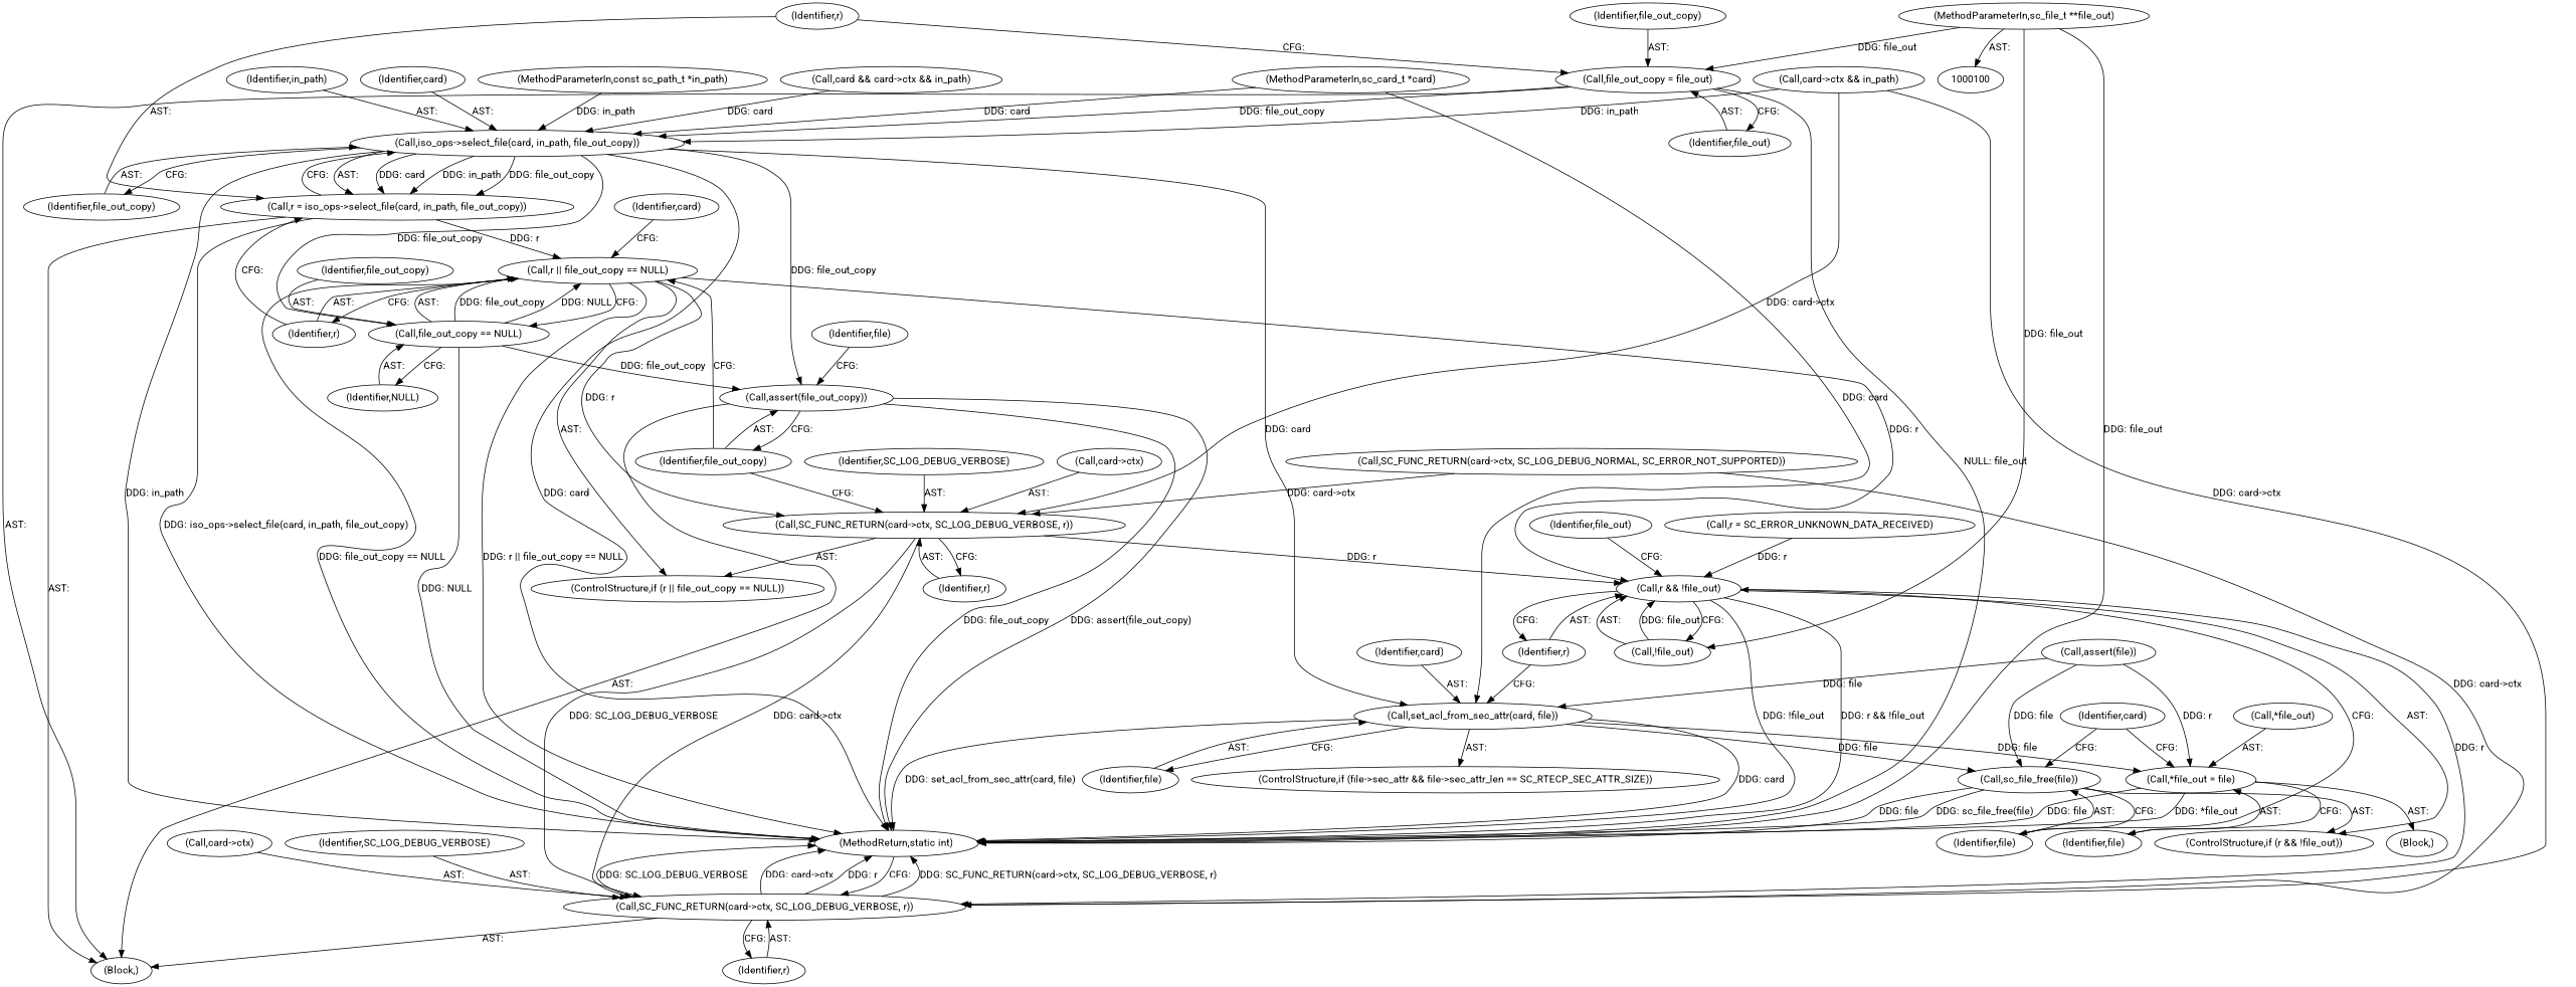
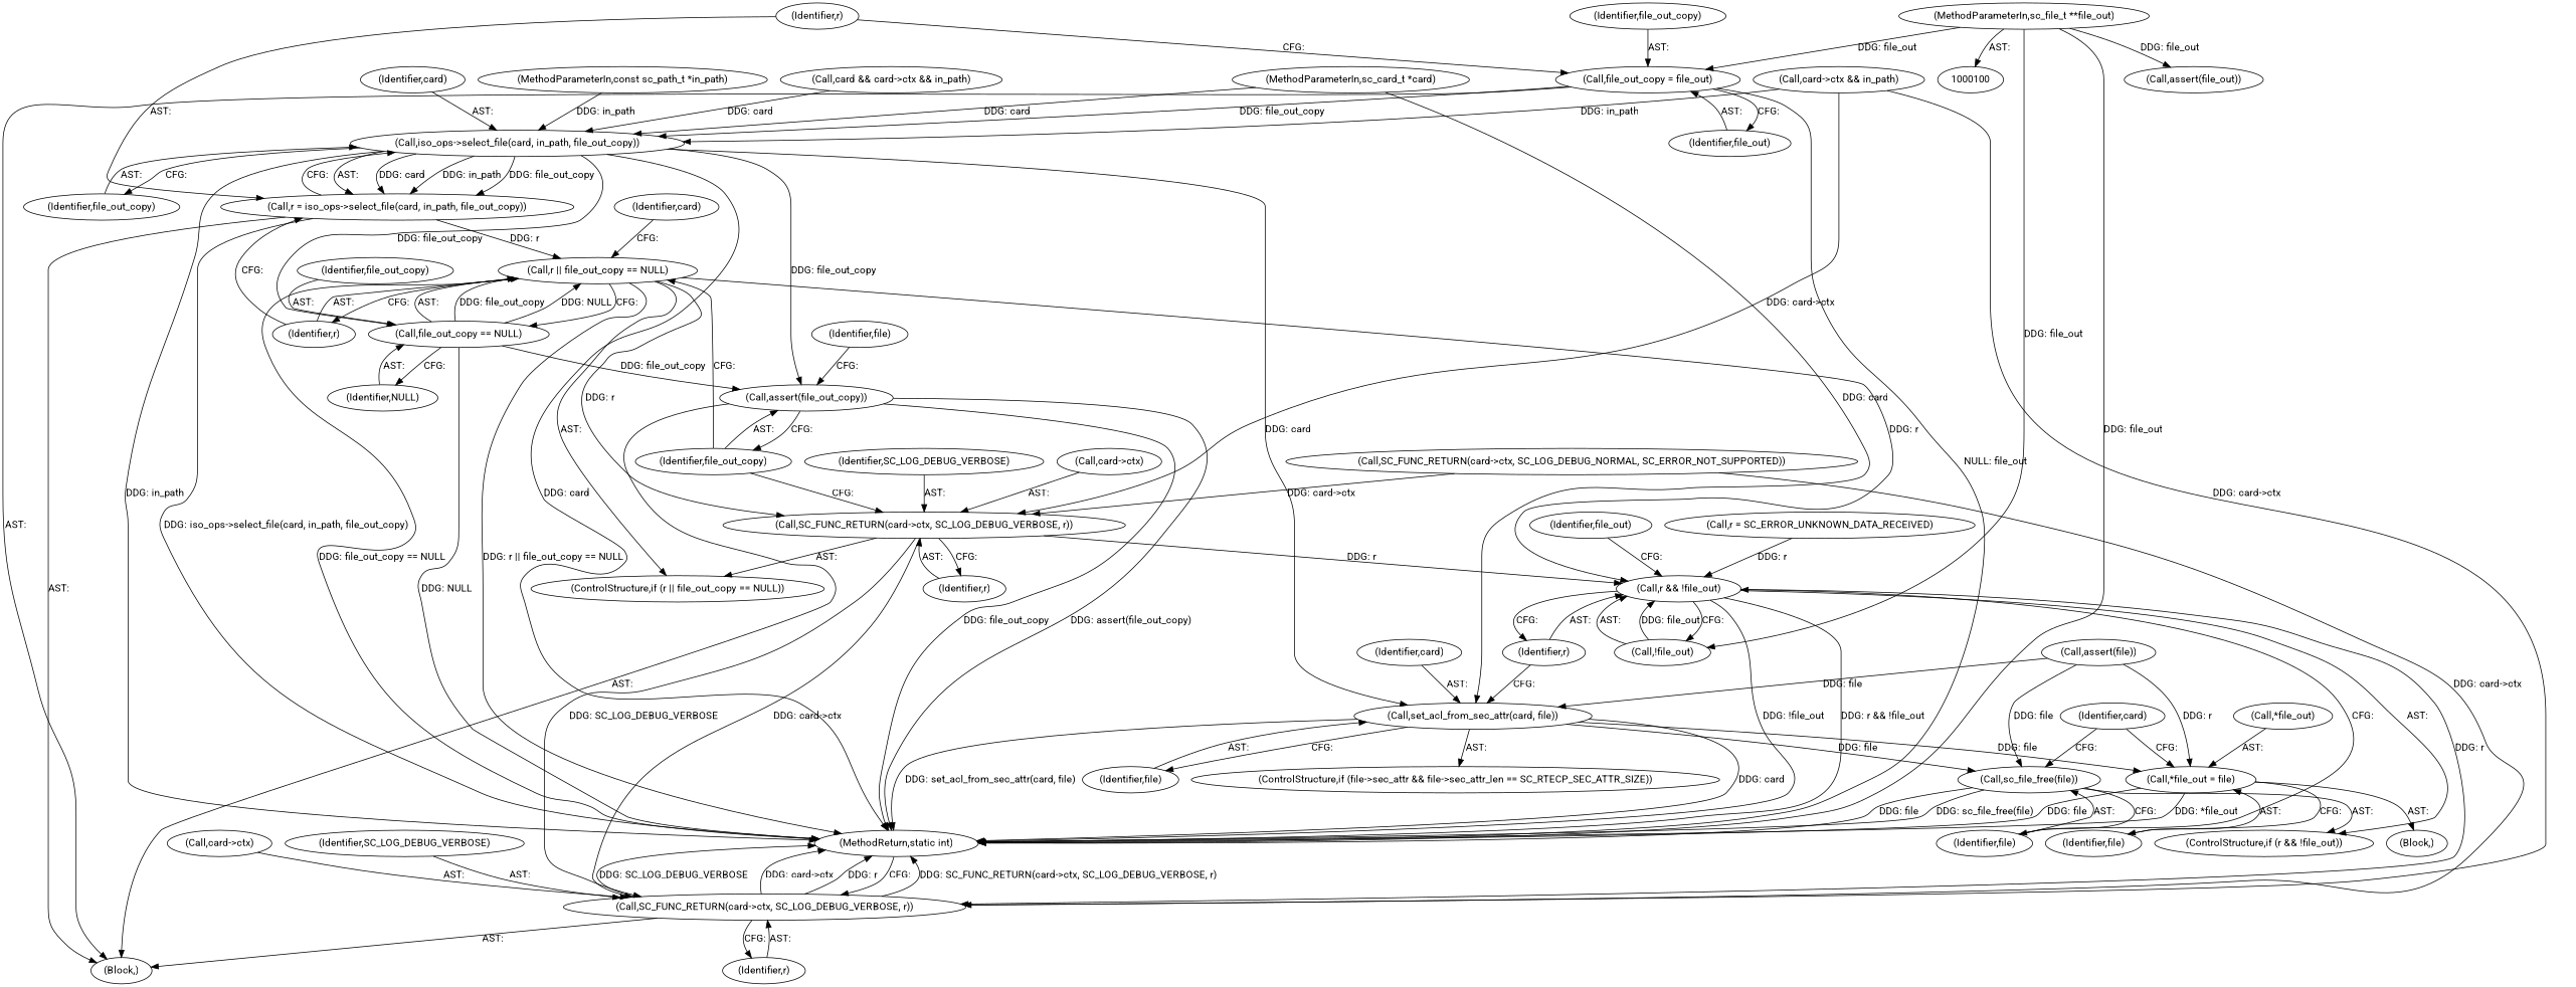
  digraph {
    fontname=Roboto
    node [fontname=Roboto]
    edge [fontname=Roboto]
    n1 [label="(Call,file_out_copy = file_out)"]
    n2 [label="(Call,iso_ops->select_file(card, in_path, file_out_copy))"]
    n3 [label="(Block,)"]
    n4 [label="(Identifier,file_out)"]
    n5 [label="(MethodReturn,static int)"]
    n6 [label="(Call,r = iso_ops->select_file(card, in_path, file_out_copy))"]
    n7 [label="(Call,file_out_copy == NULL)"]
    n8 [label="(Call,assert(file_out_copy))"]
    n9 [label="(Call,set_acl_from_sec_attr(card, file))"]
    n10 [label="(Identifier,file_out_copy)"]
    n11 [label="(Call,SC_FUNC_RETURN(card->ctx, SC_LOG_DEBUG_VERBOSE, r))"]
    n12 [label="(MethodParameterIn,sc_file_t **file_out)"]
    n13 [label="(Call,!file_out)"]
+   n14 [label="(Call,assert(file_out))"]
    1000100
    n16 [label="(Call,r && !file_out)"]
    n17 [label="(Call,r || file_out_copy == NULL)"]
    n18 [label="(Identifier,NULL)"]
    n19 [label="(Identifier,file_out_copy)"]
    n20 [label="(Call,sc_file_free(file))"]
    n21 [label="(Call,*file_out = file)"]
    n22 [label="(ControlStructure,if (file->sec_attr && file->sec_attr_len == SC_RTECP_SEC_ATTR_SIZE))"]
    n23 [label="(Identifier,file)"]
    n24 [label="(Call,SC_FUNC_RETURN(card->ctx, SC_LOG_DEBUG_VERBOSE, r))"]
    n25 [label="(ControlStructure,if (r || file_out_copy == NULL))"]
    n26 [label="(Identifier,r)"]
    n27 [label="(Identifier,r)"]
    n28 [label="(ControlStructure,if (r && !file_out))"]
    n29 [label="(Identifier,r)"]
    n30 [label="(Identifier,r)"]
    n31 [label="(Identifier,file)"]
    n32 [label="(Identifier,file)"]
    n33 [label="(Block,)"]
    n34 [label="(Call,*file_out)"]
    n35 [label="(MethodParameterIn,sc_card_t *card)"]
    n36 [label="(Identifier,card)"]
    n37 [label="(Identifier,card)"]
    n38 [label="(Call,SC_FUNC_RETURN(card->ctx, SC_LOG_DEBUG_NORMAL, SC_ERROR_NOT_SUPPORTED))"]
-   n39 [label="(Identifier,in_path)"]
    n40 [label="(Call,r = SC_ERROR_UNKNOWN_DATA_RECEIVED)"]
    n41 [label="(Call,card->ctx)"]
    n42 [label="(Call,assert(file))"]
    n43 [label="(Identifier,SC_LOG_DEBUG_VERBOSE)"]
    n44 [label="(Identifier,SC_LOG_DEBUG_VERBOSE)"]
    n45 [label="(Call,card->ctx && in_path)"]
    n46 [label="(Identifier,file_out)"]
    n47 [label="(Identifier,r)"]
    n48 [label="(Identifier,file)"]
    n49 [label="(Identifier,card)"]
    n50 [label="(Identifier,file_out_copy)"]
    n51 [label="(Identifier,file_out_copy)"]
    n52 [label="(MethodParameterIn,const sc_path_t *in_path)"]
    n53 [label="(Identifier,card)"]
    n54 [label="(Call,card->ctx)"]
    n55 [label="(Call,card && card->ctx && in_path)"]
    n1 -> n2 [label="DDG: file_out_copy"]
    n1 -> n3 [label="AST: "]
    n1 -> n4 [label="CFG: "]
    n1 -> n5 [label="NULL: file_out"]
    n2 -> n5 [label="DDG: card"]
    n2 -> n5 [label="DDG: in_path"]
    n2 -> n6 [label="AST: "]
    n2 -> n6 [label="DDG: card"]
    n2 -> n6 [label="DDG: in_path"]
    n2 -> n6 [label="DDG: file_out_copy"]
    n2 -> n7 [label="DDG: file_out_copy"]
    n2 -> n8 [label="DDG: file_out_copy"]
    n2 -> n9 [label="DDG: card"]
    n2 -> n10 [label="CFG: "]
    n4 -> n1 [label="AST: "]
    n5 -> n11 [label="CFG: "]
    n6 -> n2 [label="CFG: "]
    n6 -> n3 [label="AST: "]
    n6 -> n5 [label="DDG: iso_ops->select_file(card, in_path, file_out_copy)"]
    n6 -> n17 [label="DDG: r"]
    n7 -> n5 [label="DDG: NULL"]
    n7 -> n8 [label="DDG: file_out_copy"]
    n7 -> n17 [label="AST: "]
    n7 -> n17 [label="DDG: file_out_copy"]
    n7 -> n17 [label="DDG: NULL"]
    n7 -> n18 [label="CFG: "]
    n8 -> n3 [label="AST: "]
    n8 -> n5 [label="DDG: assert(file_out_copy)"]
    n8 -> n5 [label="DDG: file_out_copy"]
    n8 -> n19 [label="CFG: "]
    n9 -> n5 [label="DDG: card"]
    n9 -> n5 [label="DDG: set_acl_from_sec_attr(card, file)"]
    n9 -> n20 [label="DDG: file"]
    n9 -> n21 [label="DDG: file"]
    n9 -> n22 [label="AST: "]
    n9 -> n23 [label="CFG: "]
    n10 -> n2 [label="AST: "]
    n11 -> n3 [label="AST: "]
    n11 -> n5 [label="DDG: SC_FUNC_RETURN(card->ctx, SC_LOG_DEBUG_VERBOSE, r)"]
    n11 -> n5 [label="DDG: SC_LOG_DEBUG_VERBOSE"]
    n11 -> n5 [label="DDG: card->ctx"]
    n11 -> n5 [label="DDG: r"]
    n11 -> n30 [label="CFG: "]
    n12 -> n1 [label="DDG: file_out"]
    n12 -> n5 [label="DDG: file_out"]
    n12 -> n13 [label="DDG: file_out"]
+   n12 -> n14 [label="DDG: file_out"]
    n12 -> 1000100 [label="AST: "]
    n13 -> n16 [label="AST: "]
    n13 -> n16 [label="DDG: file_out"]
    n16 -> n5 [label="DDG: !file_out"]
    n16 -> n5 [label="DDG: r && !file_out"]
    n16 -> n11 [label="DDG: r"]
    n16 -> n13 [label="CFG: "]
    n16 -> n28 [label="AST: "]
    n16 -> n29 [label="CFG: "]
    n17 -> n5 [label="DDG: file_out_copy == NULL"]
    n17 -> n5 [label="DDG: r || file_out_copy == NULL"]
    n17 -> n7 [label="CFG: "]
    n17 -> n16 [label="DDG: r"]
    n17 -> n24 [label="DDG: r"]
    n17 -> n25 [label="AST: "]
    n17 -> n26 [label="CFG: "]
    n18 -> n7 [label="AST: "]
    n19 -> n8 [label="AST: "]
    n19 -> n17 [label="CFG: "]
    n19 -> n24 [label="CFG: "]
    n20 -> n5 [label="DDG: file"]
    n20 -> n5 [label="DDG: sc_file_free(file)"]
    n20 -> n28 [label="AST: "]
    n20 -> n31 [label="CFG: "]
    n21 -> n5 [label="DDG: *file_out"]
    n21 -> n5 [label="DDG: file"]
    n21 -> n32 [label="CFG: "]
    n21 -> n33 [label="AST: "]
    n23 -> n9 [label="AST: "]
    n24 -> n11 [label="DDG: card->ctx"]
    n24 -> n11 [label="DDG: SC_LOG_DEBUG_VERBOSE"]
    n24 -> n16 [label="DDG: r"]
    n24 -> n25 [label="AST: "]
    n24 -> n27 [label="CFG: "]
    n26 -> n6 [label="CFG: "]
    n26 -> n17 [label="AST: "]
    n27 -> n24 [label="AST: "]
    n29 -> n9 [label="CFG: "]
    n29 -> n16 [label="AST: "]
    n30 -> n11 [label="AST: "]
    n31 -> n16 [label="CFG: "]
    n31 -> n20 [label="AST: "]
    n32 -> n21 [label="AST: "]
    n34 -> n21 [label="AST: "]
    n35 -> n2 [label="DDG: card"]
    n35 -> n9 [label="DDG: card"]
    n36 -> n17 [label="CFG: "]
    n37 -> n9 [label="AST: "]
    n38 -> n11 [label="DDG: card->ctx"]
    n38 -> n24 [label="DDG: card->ctx"]
-   n39 -> n2 [label="AST: "]
    n40 -> n16 [label="DDG: r"]
    n41 -> n11 [label="AST: "]
    n42 -> n9 [label="DDG: file"]
    n42 -> n20 [label="DDG: file"]
    n42 -> n21 [label="DDG: r"]
    n43 -> n11 [label="AST: "]
    n44 -> n24 [label="AST: "]
    n45 -> n2 [label="DDG: in_path"]
    n45 -> n11 [label="DDG: card->ctx"]
    n45 -> n24 [label="DDG: card->ctx"]
    n46 -> n16 [label="CFG: "]
    n47 -> n1 [label="CFG: "]
    n47 -> n6 [label="AST: "]
    n48 -> n8 [label="CFG: "]
    n49 -> n2 [label="AST: "]
    n50 -> n7 [label="AST: "]
    n51 -> n1 [label="AST: "]
    n52 -> n2 [label="DDG: in_path"]
    n53 -> n20 [label="CFG: "]
    n53 -> n21 [label="CFG: "]
    n54 -> n24 [label="AST: "]
    n55 -> n2 [label="DDG: card"]
  }
